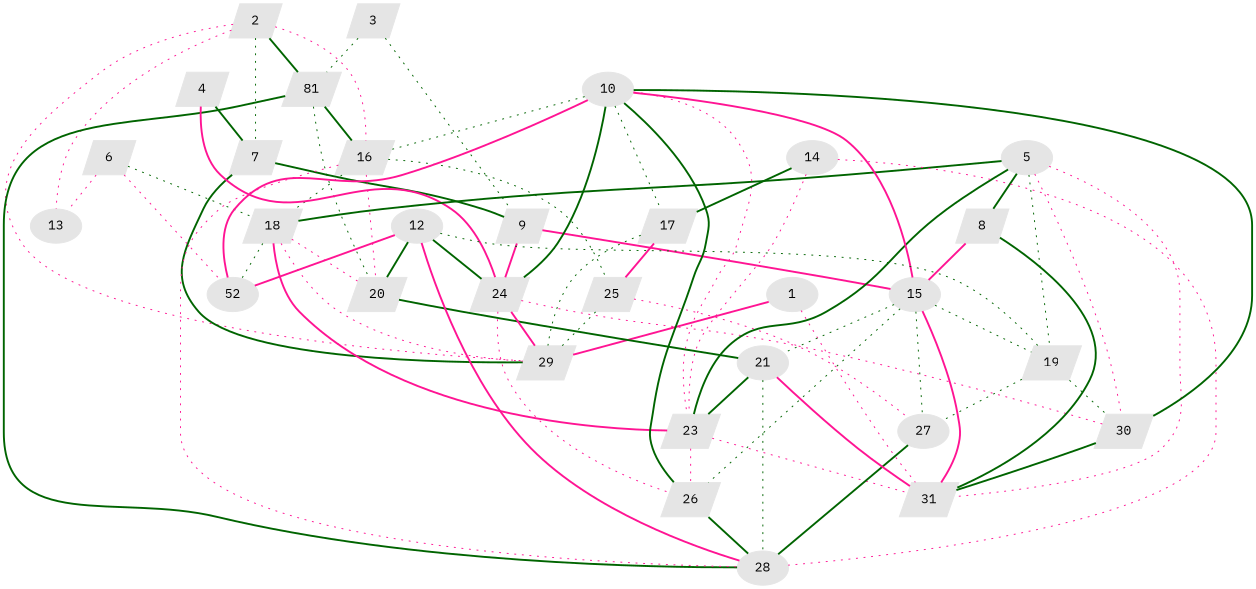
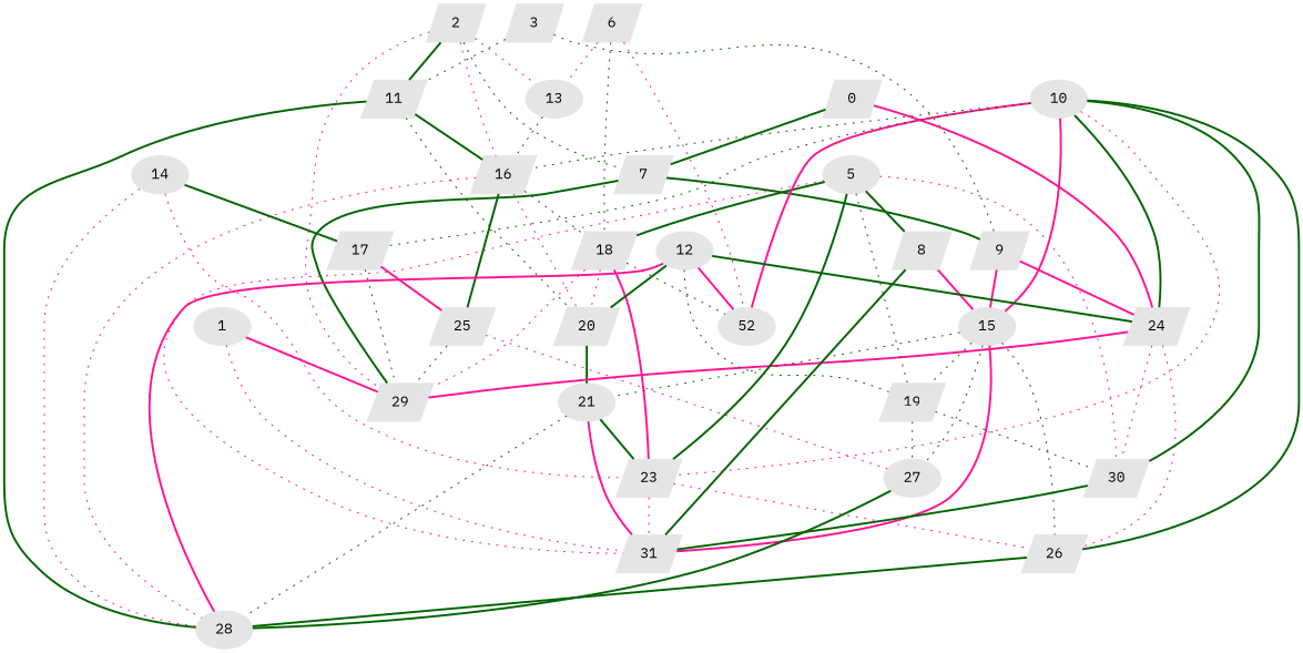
  graph {
    fontname="IBM Plex Mono"
    node [color=gray90 fontname="IBM Plex Mono" shape=parallelogram style=filled]
    edge [color=darkgreen fontname="IBM Plex Mono" style=dotted weight=1.0]
    1 [shape=ellipse]
    29
    31
    2
    7
-   11 [label=81]
+   11
    13 [shape=ellipse]
    16
    9
    20
    28 [shape=ellipse]
    18
    25
    3
    24
    15 [shape=ellipse]
-   4
+   4 [label=0]
    30
    26
    5 [shape=ellipse]
    8
    19
    23
    n24 [label=52 shape=ellipse]
    27 [shape=ellipse]
    6
    21 [shape=ellipse]
    10 [shape=ellipse]
    17
    12 [shape=ellipse]
    14 [shape=ellipse]
    1 -- 29 [color=deeppink style=bold]
    1 -- 31 [color=deeppink]
    2 -- 29 [color=deeppink]
    2 -- 7 [weight=2.0]
    2 -- 11 [style=bold]
    2 -- 13 [color=deeppink]
    2 -- 16 [color=deeppink]
    7 -- 29 [style=bold]
    7 -- 9 [style=bold weight=2.0]
    11 -- 16 [style=bold]
    11 -- 20
    11 -- 28 [style=bold]
+   13 -- 16
    16 -- 20 [color=deeppink weight=2.0]
    16 -- 28 [color=deeppink]
    16 -- 18
-   16 -- 25 [weight=2.0]
+   16 -- 25 [style=bold weight=2.0]
    9 -- 24 [color=deeppink style=bold]
    9 -- 15 [color=deeppink style=bold]
    20 -- 21 [style=bold]
    18 -- 29 [color=deeppink]
    18 -- 20 [color=deeppink]
    18 -- 23 [color=deeppink style=bold weight=2.0]
    18 -- n24
    25 -- 29
    25 -- 27 [color=deeppink]
    3 -- 11
    3 -- 9
    24 -- 29 [color=deeppink style=bold]
    24 -- 30 [color=deeppink]
    24 -- 26 [color=deeppink]
    15 -- 31 [color=deeppink style=bold]
    15 -- 26
    15 -- 19
    15 -- 27
    15 -- 21
    4 -- 7 [style=bold]
    4 -- 24 [color=deeppink style=bold]
    30 -- 31 [style=bold]
    26 -- 28 [style=bold]
    5 -- 31 [color=deeppink]
    5 -- 18 [style=bold]
    5 -- 30 [color=deeppink]
    5 -- 8 [style=bold]
    5 -- 19
    5 -- 23 [style=bold]
    8 -- 31 [style=bold]
    8 -- 15 [color=deeppink style=bold]
    19 -- 30 [weight=2.0]
    19 -- 27 [weight=2.0]
    23 -- 31 [color=deeppink weight=2.0]
    23 -- 26 [color=deeppink]
    27 -- 28 [style=bold]
    6 -- 13 [color=deeppink]
    6 -- 18
    6 -- n24 [color=deeppink]
    21 -- 31 [color=deeppink style=bold]
    21 -- 28 [weight=3.0]
    21 -- 23 [style=bold]
    10 -- 16
    10 -- 24 [style=bold]
    10 -- 15 [color=deeppink style=bold]
    10 -- 30 [style=bold]
    10 -- 26 [style=bold]
    10 -- 23 [color=deeppink]
    10 -- n24 [color=deeppink style=bold weight=3.0]
    10 -- 17
    17 -- 29
    17 -- 25 [color=deeppink style=bold]
    12 -- 20 [style=bold]
    12 -- 28 [color=deeppink style=bold]
    12 -- 24 [style=bold]
    12 -- 19
    12 -- n24 [color=deeppink style=bold]
    14 -- 28 [color=deeppink]
    14 -- 23 [color=deeppink]
    14 -- 17 [style=bold]
  }
